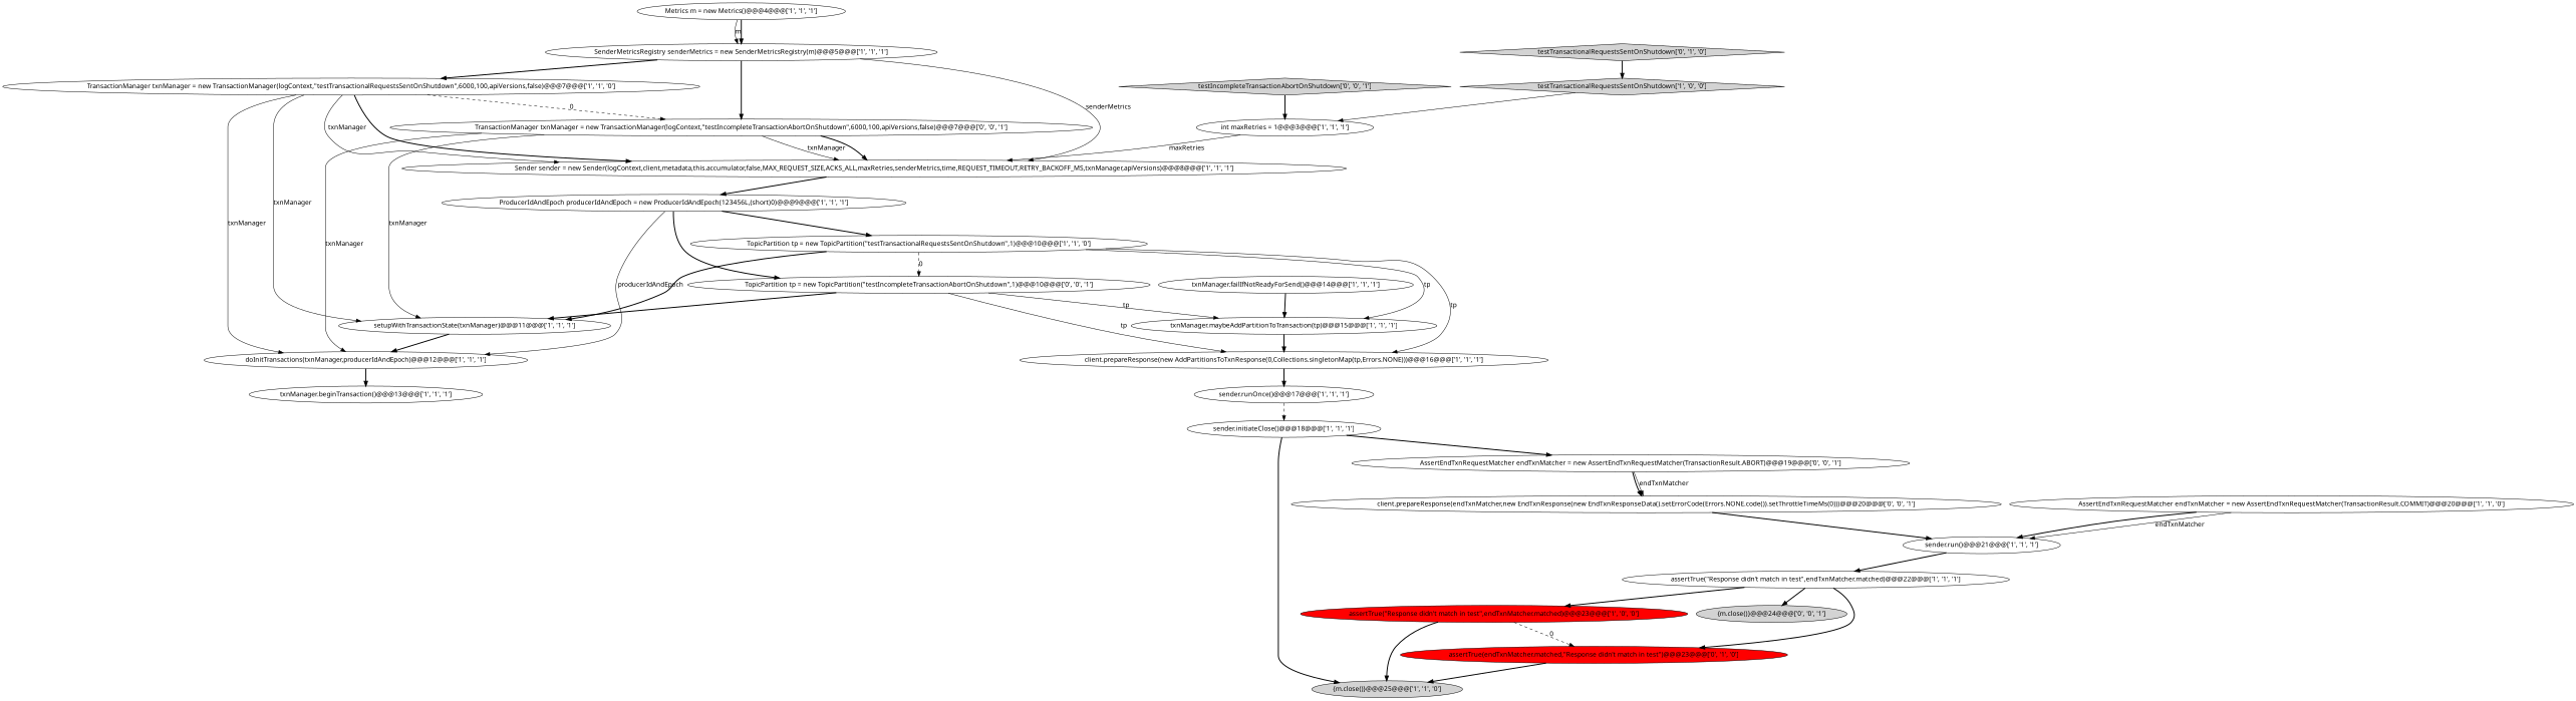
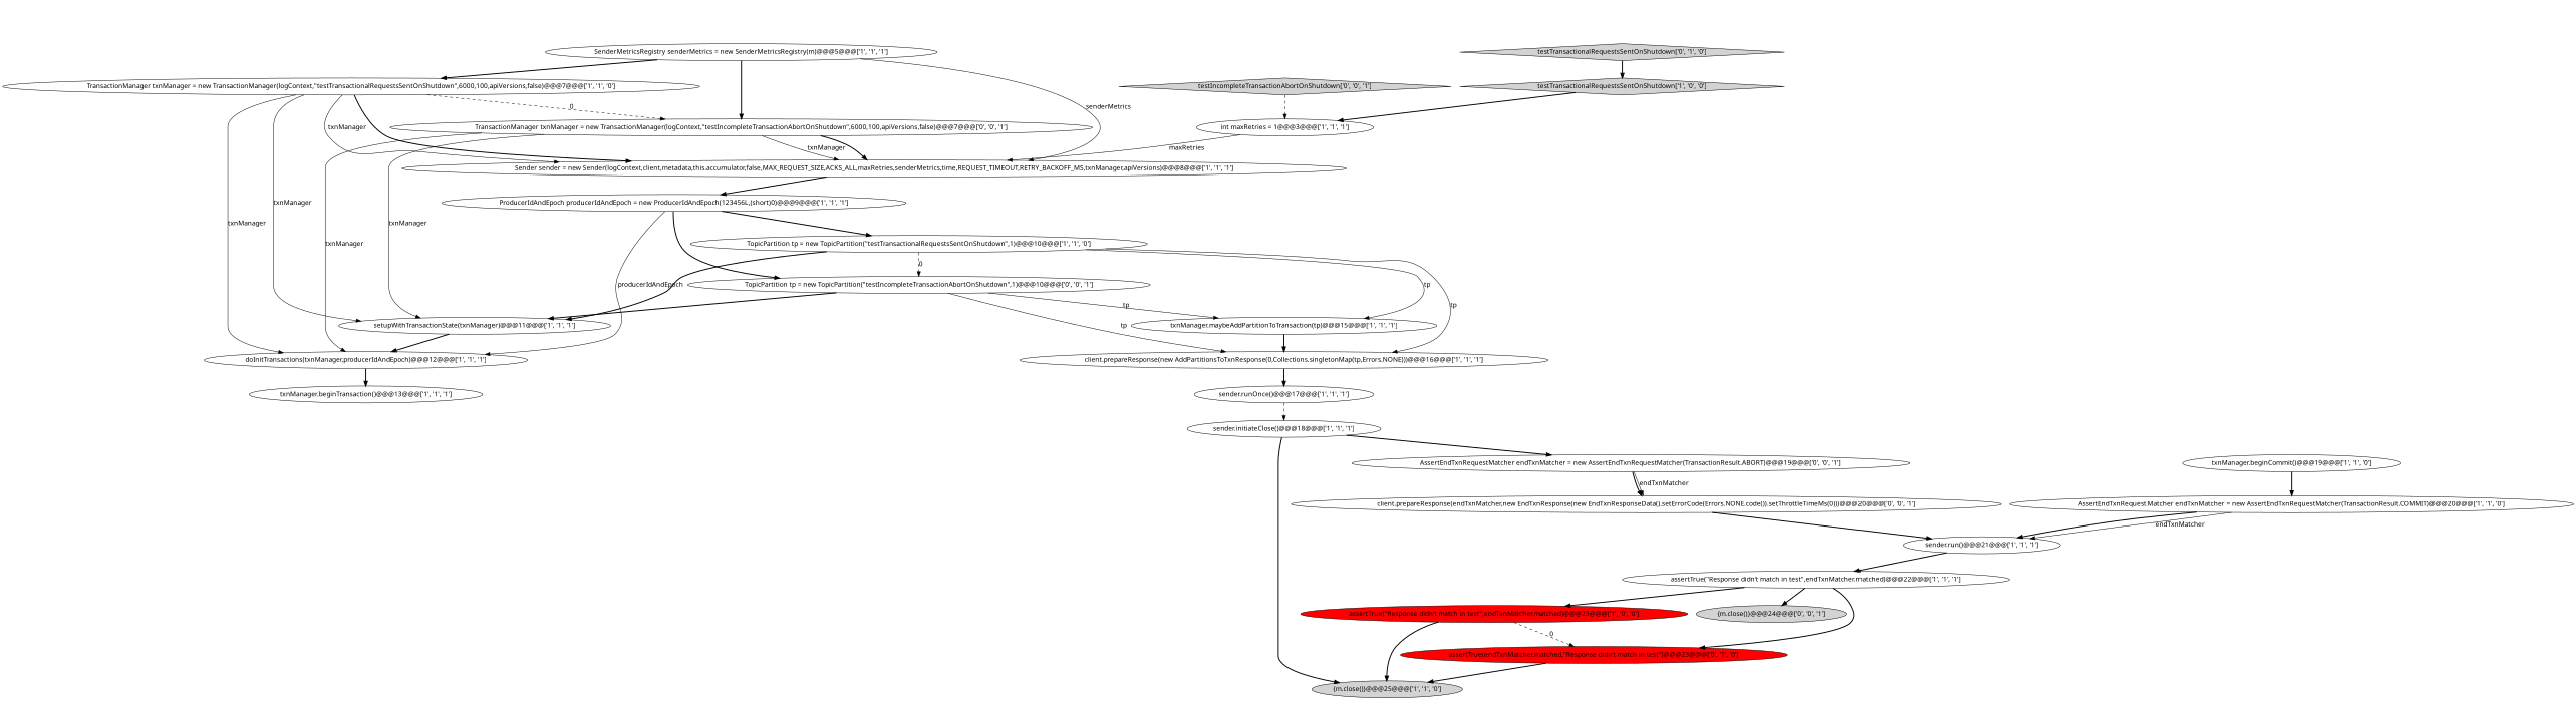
  digraph {
    fontname="Noto Sans"
    node [fillcolor=white fontname="Noto Sans" shape=ellipse style=filled]
    edge [fontname="Noto Sans" style=bold]
    n1 [label="ProducerIdAndEpoch producerIdAndEpoch = new ProducerIdAndEpoch(123456L,(short)0)@@@9@@@['1', '1', '1']"]
    n2 [label="TopicPartition tp = new TopicPartition(\"testIncompleteTransactionAbortOnShutdown\",1)@@@10@@@['0', '0', '1']"]
    n3 [label="TopicPartition tp = new TopicPartition(\"testTransactionalRequestsSentOnShutdown\",1)@@@10@@@['1', '1', '0']"]
    n4 [label="doInitTransactions(txnManager,producerIdAndEpoch)@@@12@@@['1', '1', '1']"]
    n5 [label="client.prepareResponse(new AddPartitionsToTxnResponse(0,Collections.singletonMap(tp,Errors.NONE)))@@@16@@@['1', '1', '1']"]
    n6 [label="setupWithTransactionState(txnManager)@@@11@@@['1', '1', '1']"]
    n7 [label="txnManager.maybeAddPartitionToTransaction(tp)@@@15@@@['1', '1', '1']"]
    n8 [label="txnManager.beginTransaction()@@@13@@@['1', '1', '1']"]
    n9 [label="sender.runOnce()@@@17@@@['1', '1', '1']"]
    n10 [label="int maxRetries = 1@@@3@@@['1', '1', '1']"]
    n11 [label="Sender sender = new Sender(logContext,client,metadata,this.accumulator,false,MAX_REQUEST_SIZE,ACKS_ALL,maxRetries,senderMetrics,time,REQUEST_TIMEOUT,RETRY_BACKOFF_MS,txnManager,apiVersions)@@@8@@@['1', '1', '1']"]
-   n12 [label="Metrics m = new Metrics()@@@4@@@['1', '1', '1']"]
    n13 [label="SenderMetricsRegistry senderMetrics = new SenderMetricsRegistry(m)@@@5@@@['1', '1', '1']"]
    n14 [fillcolor=lightgray label="testTransactionalRequestsSentOnShutdown['0', '1', '0']" shape=diamond]
    n15 [fillcolor=lightgray label="testTransactionalRequestsSentOnShutdown['1', '0', '0']" shape=diamond]
    n16 [label="AssertEndTxnRequestMatcher endTxnMatcher = new AssertEndTxnRequestMatcher(TransactionResult.COMMIT)@@@20@@@['1', '1', '0']"]
    n17 [label="sender.run()@@@21@@@['1', '1', '1']"]
    n18 [label="assertTrue(\"Response didn't match in test\",endTxnMatcher.matched)@@@22@@@['1', '1', '1']"]
    n19 [fillcolor=lightgray label="{m.close()}@@@24@@@['0', '0', '1']"]
-   n20 [label="txnManager.failIfNotReadyForSend()@@@14@@@['1', '1', '1']"]
+   n21 [label="txnManager.beginCommit()@@@19@@@['1', '1', '0']"]
    n22 [label="sender.initiateClose()@@@18@@@['1', '1', '1']"]
    n23 [fillcolor=red label="assertTrue(endTxnMatcher.matched,\"Response didn't match in test\")@@@23@@@['0', '1', '0']"]
    n24 [fillcolor=lightgray label="{m.close()}@@@25@@@['1', '1', '0']"]
    n25 [label="TransactionManager txnManager = new TransactionManager(logContext,\"testIncompleteTransactionAbortOnShutdown\",6000,100,apiVersions,false)@@@7@@@['0', '0', '1']"]
    n26 [label="TransactionManager txnManager = new TransactionManager(logContext,\"testTransactionalRequestsSentOnShutdown\",6000,100,apiVersions,false)@@@7@@@['1', '1', '0']"]
    n27 [label="AssertEndTxnRequestMatcher endTxnMatcher = new AssertEndTxnRequestMatcher(TransactionResult.ABORT)@@@19@@@['0', '0', '1']"]
    n28 [label="client.prepareResponse(endTxnMatcher,new EndTxnResponse(new EndTxnResponseData().setErrorCode(Errors.NONE.code()).setThrottleTimeMs(0)))@@@20@@@['0', '0', '1']"]
    n29 [fillcolor=lightgray label="testIncompleteTransactionAbortOnShutdown['0', '0', '1']" shape=diamond]
    n30 [fillcolor=red label="assertTrue(\"Response didn't match in test\",endTxnMatcher.matched)@@@23@@@['1', '0', '0']"]
    n1 -> n2
    n1 -> n3
    n1 -> n4 [label=producerIdAndEpoch style=solid]
    n2 -> n5 [label=tp style=solid]
    n2 -> n6
    n2 -> n7 [label=tp style=solid]
    n3 -> n2 [label=0 style=dashed]
    n3 -> n5 [label=tp style=solid]
    n3 -> n6
    n3 -> n7 [label=tp style=solid]
    n4 -> n8
    n5 -> n9
    n6 -> n4
    n7 -> n5
    n9 -> n22 [style=dashed]
    n10 -> n11 [label=maxRetries style=solid]
    n11 -> n1
-   n12 -> n13 [label=m style=solid]
-   n12 -> n13
    n13 -> n11 [label=senderMetrics style=solid]
    n13 -> n25
    n13 -> n26
    n14 -> n15
-   n15 -> n10 [style=solid]
+   n15 -> n10
    n16 -> n17 [label=endTxnMatcher style=solid]
    n16 -> n17
    n17 -> n18
    n18 -> n19
    n18 -> n23
    n18 -> n30
-   n20 -> n7
+   n21 -> n16
    n22 -> n24
    n22 -> n27
    n23 -> n24
    n25 -> n4 [label=txnManager style=solid]
    n25 -> n6 [label=txnManager style=solid]
    n25 -> n11 [label=txnManager style=solid]
    n25 -> n11
    n26 -> n4 [label=txnManager style=solid]
    n26 -> n6 [label=txnManager style=solid]
    n26 -> n11
    n26 -> n11 [label=txnManager style=solid]
    n26 -> n25 [label=0 style=dashed]
    n27 -> n28 [label=endTxnMatcher style=solid]
    n27 -> n28
    n28 -> n17
-   n29 -> n10
+   n29 -> n10 [style=dashed]
    n30 -> n23 [label=0 style=dashed]
    n30 -> n24
  }
